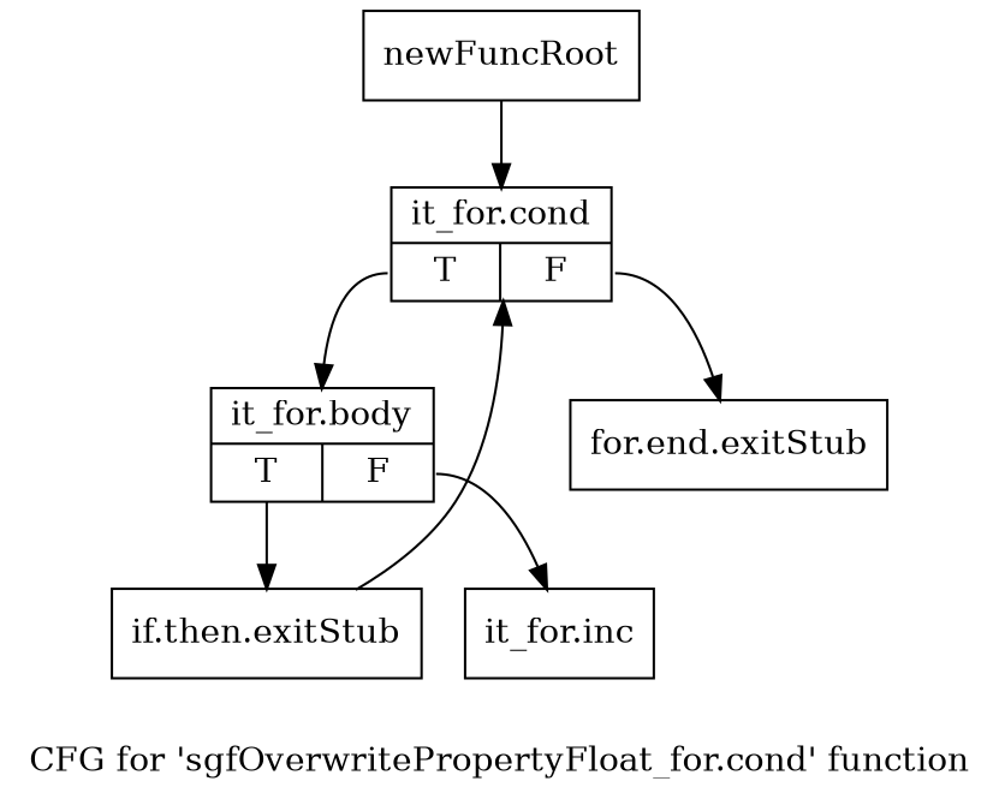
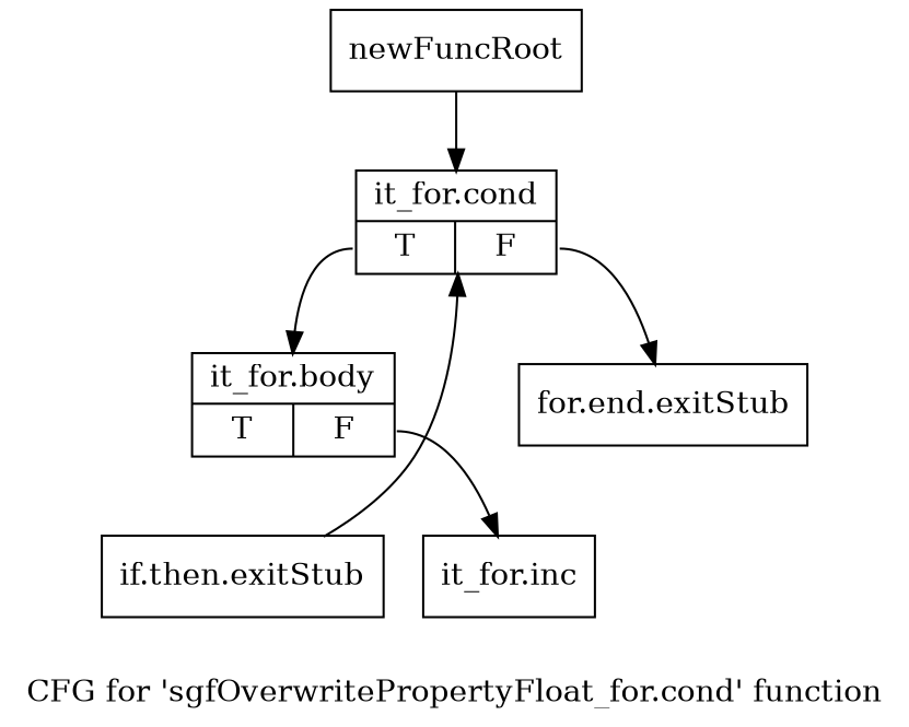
  digraph {
    label="CFG for 'sgfOverwritePropertyFloat_for.cond' function"
    node [shape=record]
    n1 [label="{newFuncRoot}"]
    n2 [label="{it_for.cond|{<s0>T|<s1>F}}"]
    n3 [label="{for.end.exitStub}"]
    n4 [label="{it_for.body|{<s0>T|<s1>F}}"]
    n5 [label="{if.then.exitStub}"]
    n6 [label="{it_for.inc}"]
    n1 -> n2
    n2 -> n3 [tailport=s1]
    n2 -> n4 [tailport=s0]
-   n4 -> n5 [tailport=s0]
    n4 -> n6 [tailport=s1]
    n5 -> n2
  }
